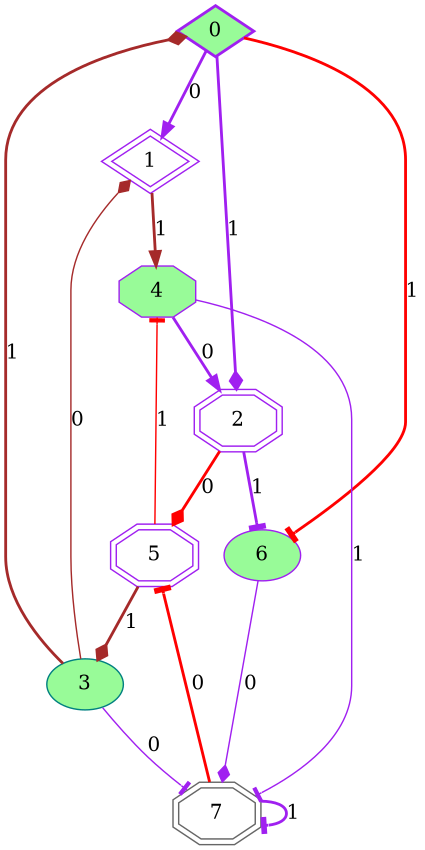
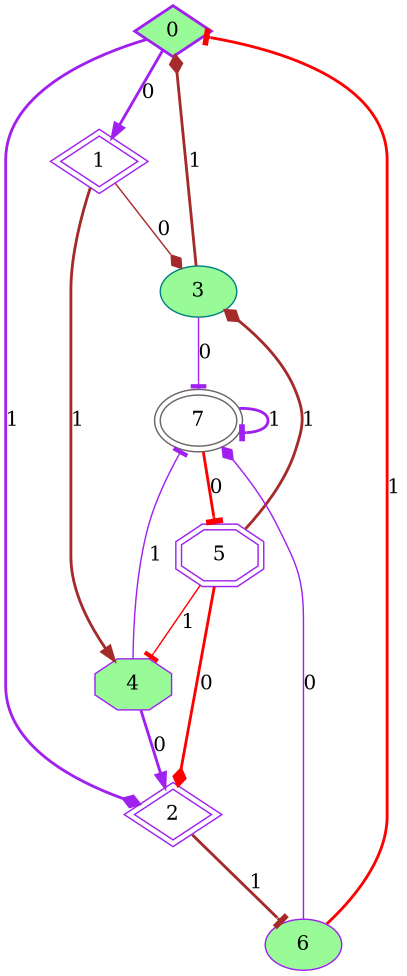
  digraph {
    node [color=purple fillcolor=palegreen shape=octagon style=filled]
    edge [arrowhead=tee color=purple style=bold]
    0 [shape=diamond style="bold,filled"]
    1 [fillcolor=white peripheries=2 shape=diamond]
-   2 [fillcolor=white peripheries=2]
+   2 [fillcolor=white peripheries=2 shape=diamond]
    3 [color=teal shape=ellipse]
    4
    5 [fillcolor=white peripheries=2]
    6 [shape=ellipse]
-   7 [color=gray40 fillcolor=white peripheries=2]
+   7 [color=gray40 fillcolor=white peripheries=2 shape=ellipse]
    0 -> 1 [arrowhead=normal label=0]
    0 -> 2 [arrowhead=diamond label=1]
-   3 -> 1 [arrowhead=diamond color=brown label=0 style=solid]
+   1 -> 3 [arrowhead=diamond color=brown label=0 style=solid]
    1 -> 4 [arrowhead=normal color=brown label=1]
-   2 -> 5 [arrowhead=diamond color=red label=0]
-   2 -> 6 [label=1]
+   5 -> 2 [arrowhead=diamond color=red label=0]
+   2 -> 6 [color=brown label=1]
    3 -> 0 [arrowhead=diamond color=brown label=1]
    3 -> 7 [label=0 style=solid]
    4 -> 2 [arrowhead=normal label=0]
    4 -> 7 [label=1 style=solid]
    5 -> 3 [arrowhead=diamond color=brown label=1]
    5 -> 4 [color=red label=1 style=solid]
-   0 -> 6 [color=red label=1]
+   6 -> 0 [color=red label=1]
    6 -> 7 [arrowhead=diamond label=0 style=solid]
    7 -> 5 [color=red label=0]
    7 -> 7 [label=1]
  }
